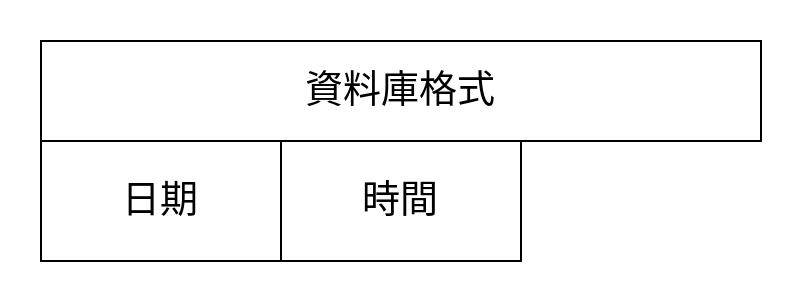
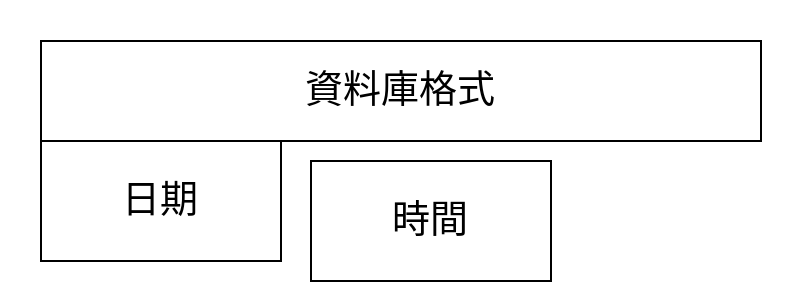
  <mxCell id="0" />
  <mxCell id="1" parent="0" />
  <mxCell id="2" value="資料庫格式" style="rounded=0;whiteSpace=wrap;html=1;fontSize=19;" vertex="1" parent="1"><mxGeometry x="20" y="20" width="360" height="50" as="geometry" /></mxCell>
  <mxCell id="3" value="日期" style="rounded=0;whiteSpace=wrap;html=1;fontSize=19;" vertex="1" parent="1"><mxGeometry x="20" y="70" width="120" height="60" as="geometry" /></mxCell>
- <mxCell id="4" value="時間" style="rounded=0;whiteSpace=wrap;html=1;fontSize=19;" vertex="1" parent="1"><mxGeometry x="140" y="70" width="120" height="60" as="geometry" /></mxCell>
+ <mxCell id="4" value="時間" style="rounded=0;whiteSpace=wrap;html=1;fontSize=19;" vertex="1" parent="1"><mxGeometry x="155" y="80" width="120" height="60" as="geometry" /></mxCell>
